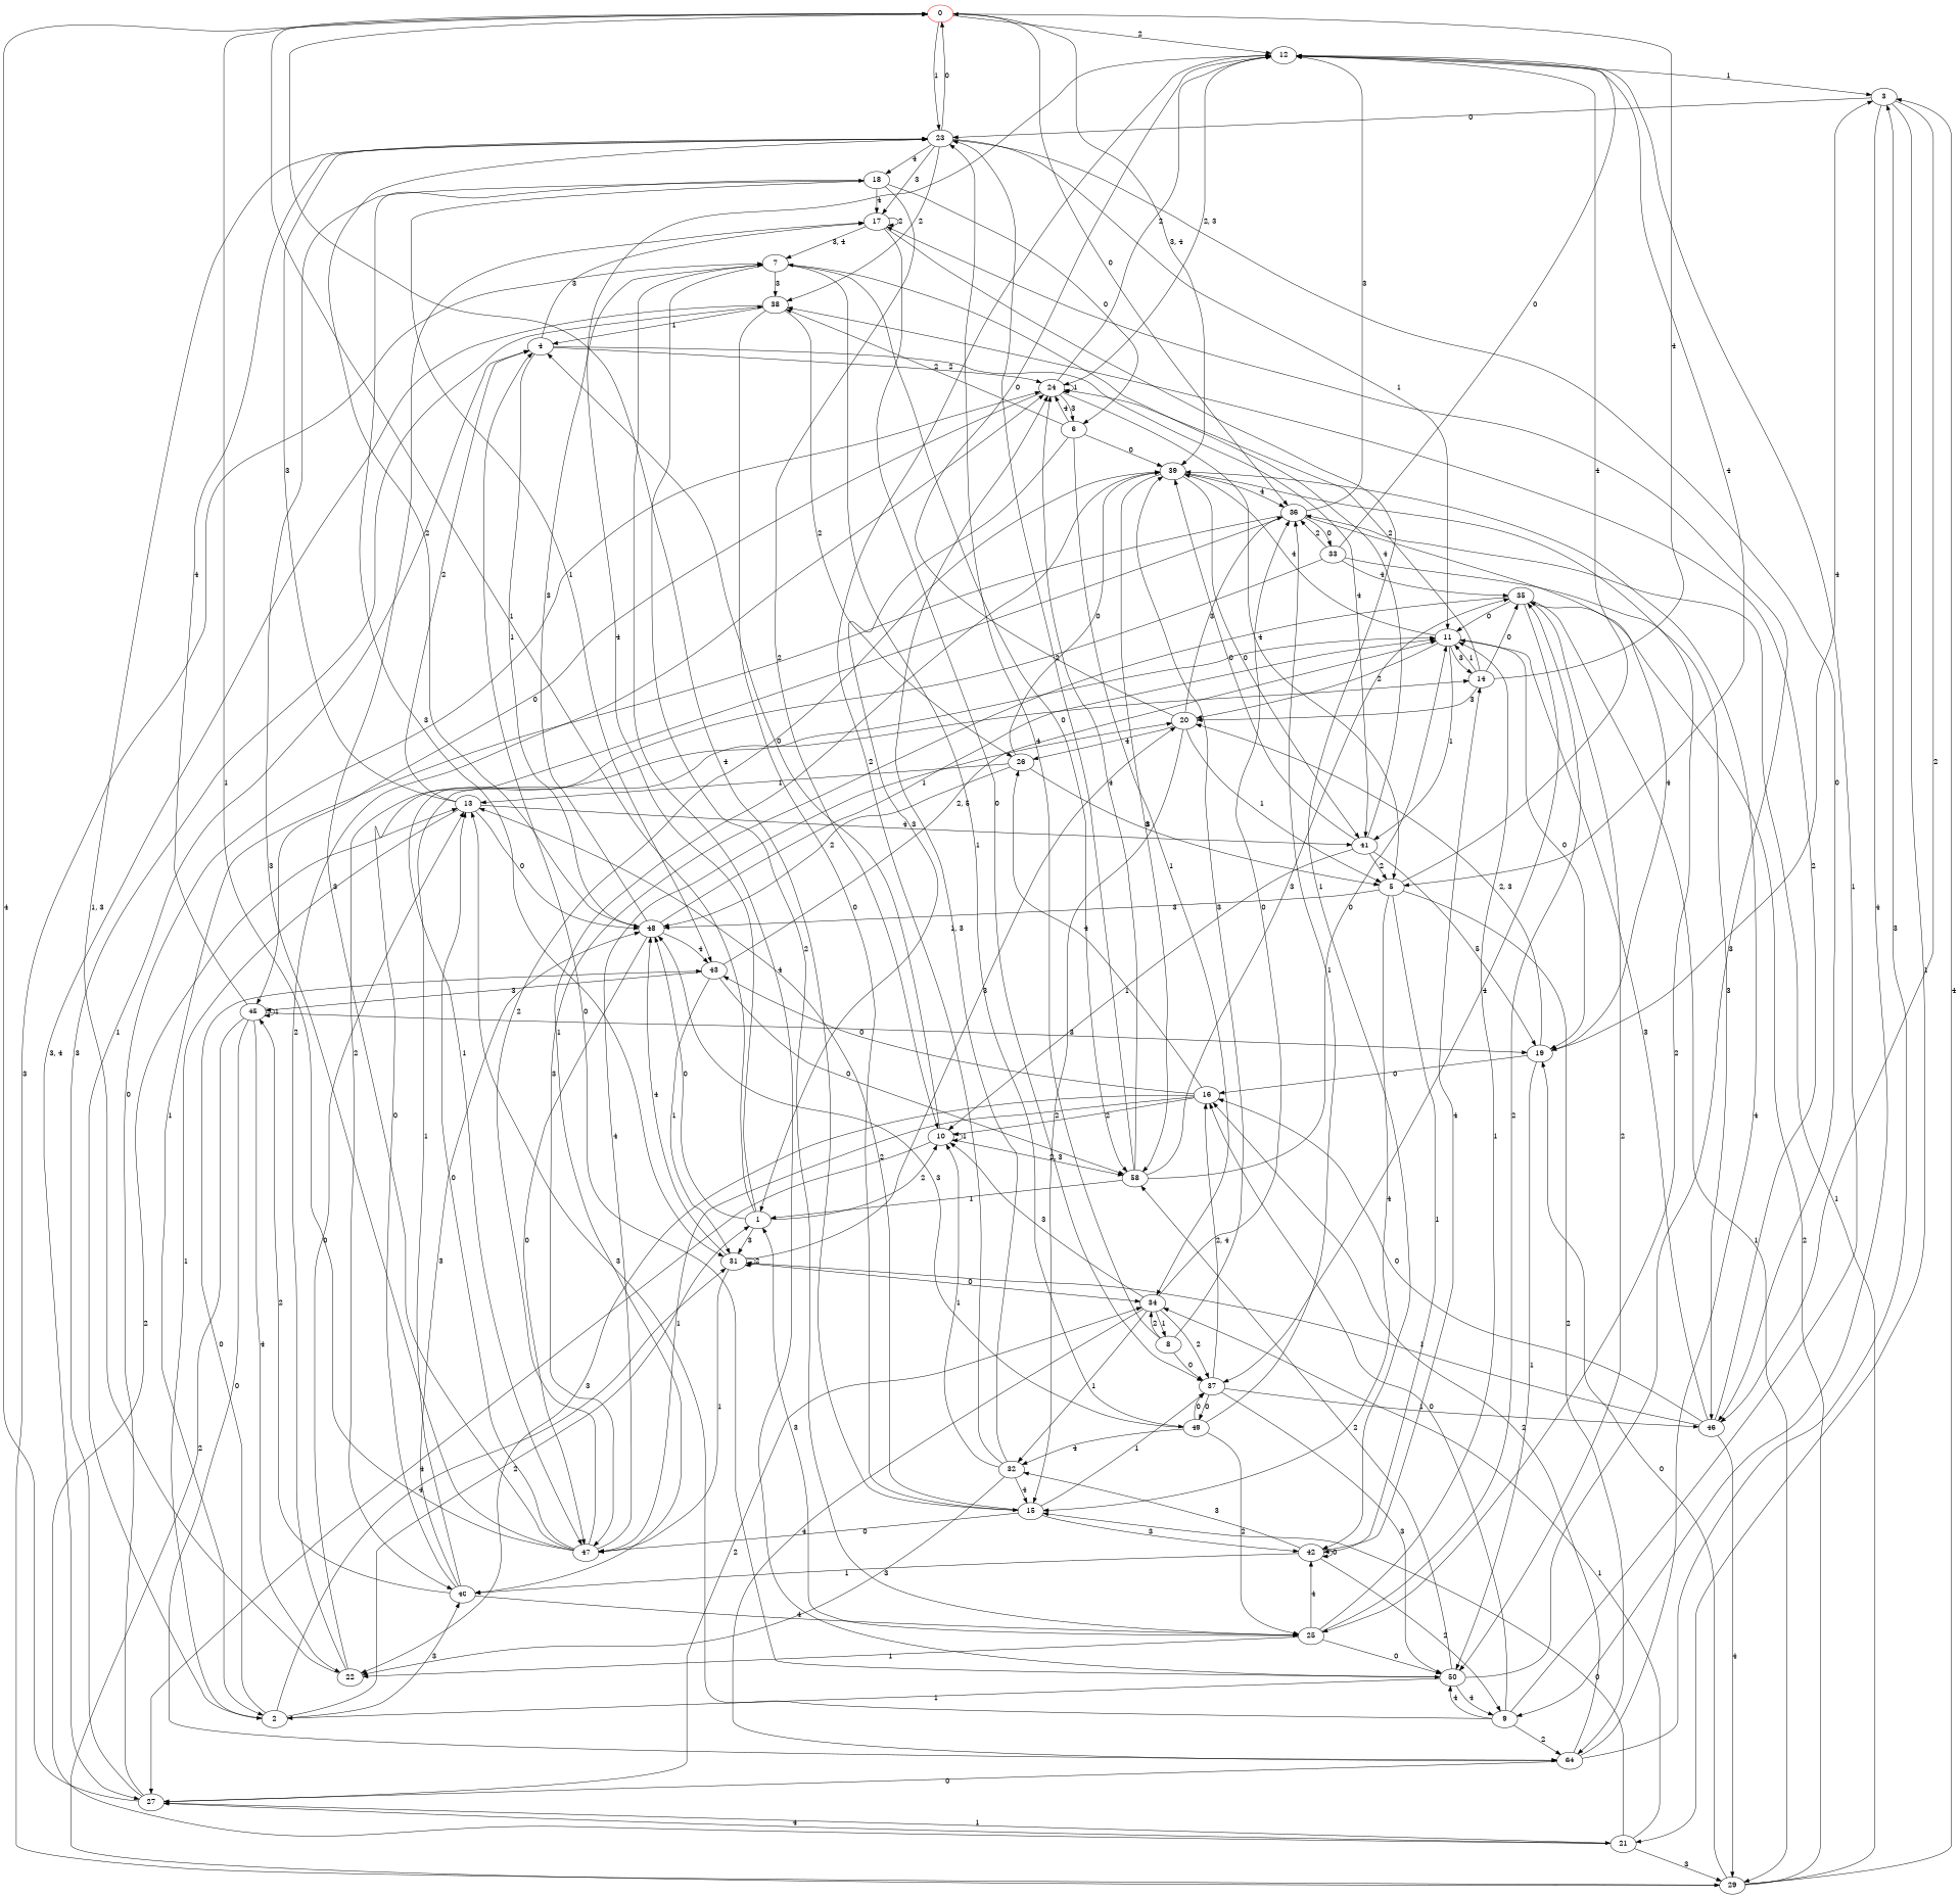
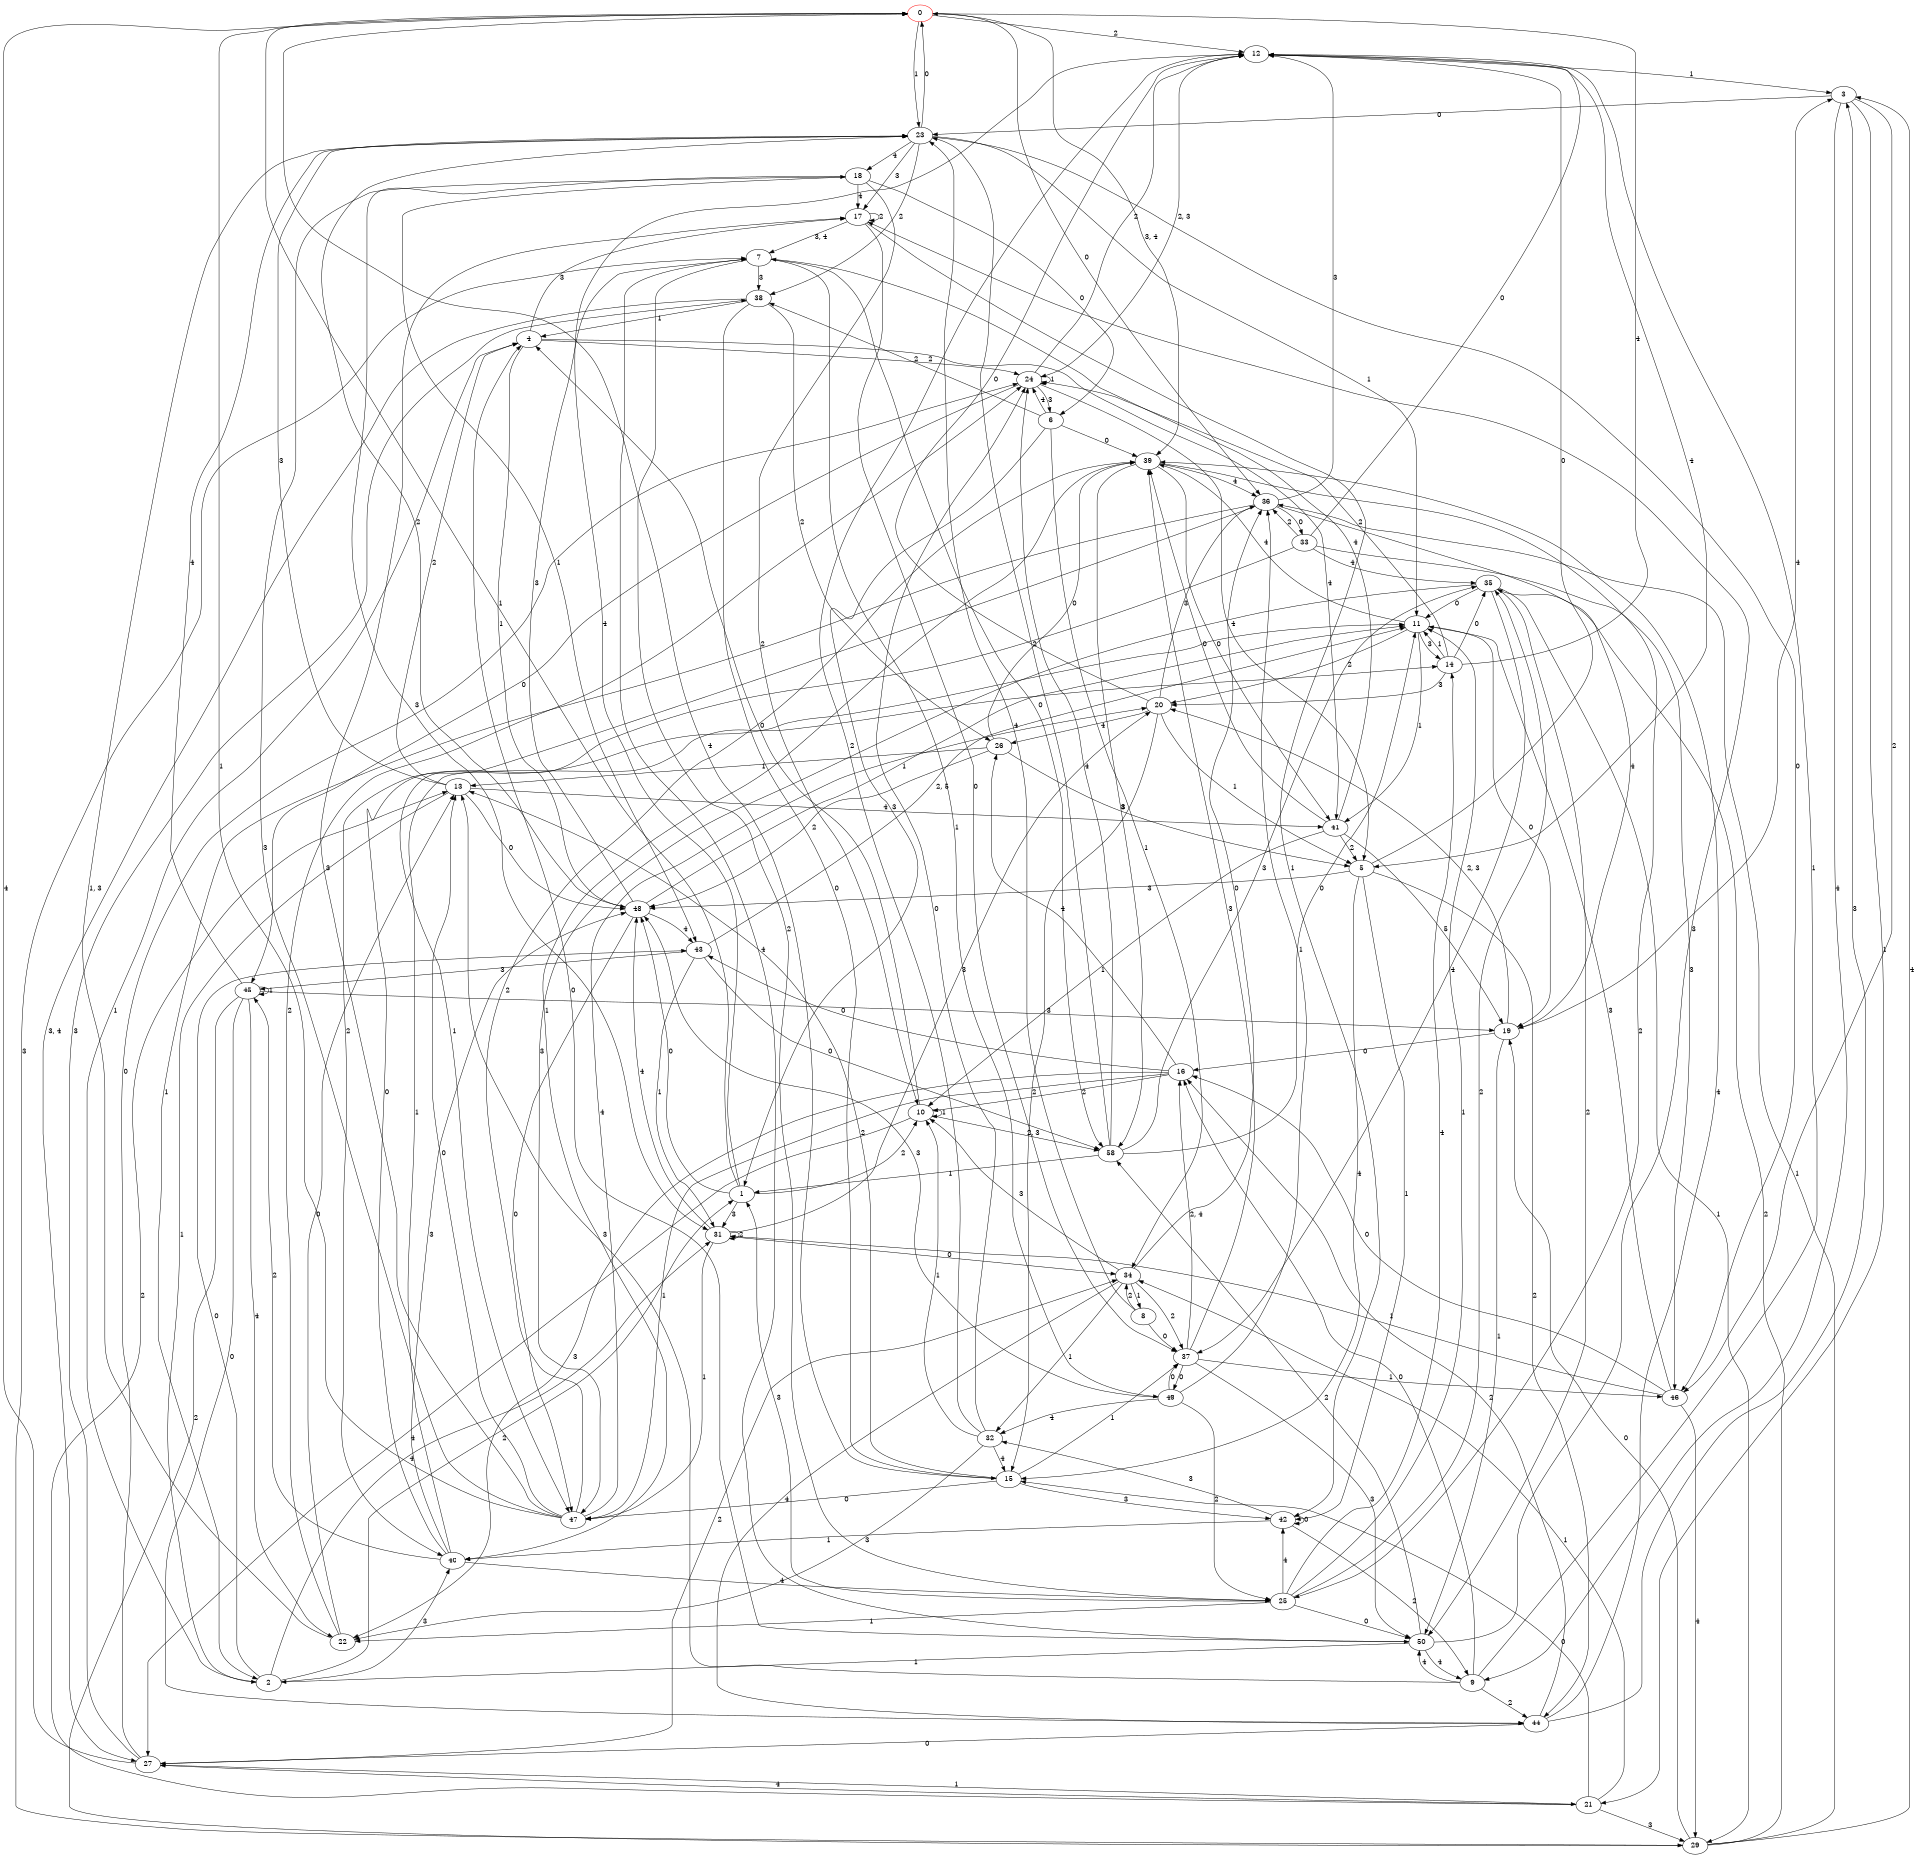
  digraph {
    n1 [color=red label=0]
    n2 [label=12]
    n3 [label=23]
    n4 [label=36]
    n5 [label=39]
    n6 [label=3]
    n7 [label=24]
    n8 [label=5]
    n9 [label=17]
    n10 [label=46]
    n11 [label=38]
    n12 [label=11]
    n13 [label=18]
    n14 [label=2]
    n15 [label=40]
    n16 [label=19]
    n17 [label=33]
    n18 [label=41]
    n19 [label=25]
    n20 [label=58]
    n21 [label=1]
    n22 [label=10]
    n23 [label=31]
    n24 [label=48]
    n25 [label=4]
    n26 [label=27]
    n27 [label=34]
    n28 [label=20]
    n29 [label=47]
    n30 [label=43]
    n31 [label=7]
    n32 [label=14]
    n33 [label=45]
    n34 [label=9]
    n35 [label=21]
-   n36 [label=64]
+   n36 [label=44]
    n37 [label=50]
    n38 [label=13]
    n39 [label=16]
    n40 [label=42]
    n41 [label=37]
    n42 [label=15]
    n43 [label=29]
    n44 [label=6]
    n45 [label=32]
    n46 [label=8]
    n47 [label=26]
    n48 [label=49]
    n49 [label=35]
    n50 [label=22]
    n1 -> n2 [label=2]
    n1 -> n3 [label=1]
    n1 -> n4 [label=0]
    n1 -> n5 [label="3, 4"]
    n2 -> n6 [label=1]
    n2 -> n7 [label="2, 3"]
    n2 -> n8 [label=4]
    n3 -> n1 [label=0]
    n3 -> n9 [label=3]
    n3 -> n10 [label=0]
    n3 -> n11 [label=2]
    n3 -> n12 [label=1]
    n3 -> n13 [label=4]
    n4 -> n2 [label=3]
    n4 -> n14 [label=1]
    n4 -> n15 [label=2]
    n4 -> n16 [label=4]
    n4 -> n17 [label=0]
    n5 -> n4 [label=4]
    n5 -> n15 [label=1]
    n5 -> n18 [label=0]
    n5 -> n19 [label=2]
    n5 -> n20 [label=3]
    n6 -> n3 [label=0]
    n6 -> n10 [label=2]
    n6 -> n34 [label=4]
    n6 -> n35 [label=1]
    n7 -> n2 [label=2]
    n7 -> n7 [label=1]
    n7 -> n8 [label=4]
    n7 -> n33 [label=0]
    n7 -> n44 [label=3]
-   n8 -> n2 [label=4]
+   n8 -> n2 [label=0]
    n8 -> n24 [label=3]
    n8 -> n36 [label=2]
    n8 -> n40 [label=1]
    n8 -> n42 [label=4]
    n9 -> n9 [label=2]
    n9 -> n31 [label="3, 4"]
    n9 -> n40 [label=1]
    n9 -> n41 [label=0]
-   n10 -> n11 [label=2]
    n10 -> n12 [label=3]
    n10 -> n23 [label=1]
    n10 -> n39 [label=0]
    n10 -> n43 [label=4]
    n11 -> n25 [label=1]
    n11 -> n26 [label="3, 4"]
    n11 -> n42 [label=0]
    n11 -> n47 [label=2]
    n12 -> n5 [label=4]
    n12 -> n16 [label=0]
    n12 -> n18 [label=1]
    n12 -> n28 [label=2]
    n12 -> n32 [label=3]
    n13 -> n9 [label=4]
    n13 -> n22 [label=2]
    n13 -> n23 [label=3]
    n13 -> n30 [label=1]
    n13 -> n44 [label=0]
    n14 -> n15 [label=3]
    n14 -> n21 [label=2]
    n14 -> n23 [label=4]
    n14 -> n25 [label=1]
    n14 -> n30 [label=0]
    n15 -> n12 [label=0]
    n15 -> n19 [label=4]
    n15 -> n24 [label=3]
    n15 -> n32 [label=1]
    n15 -> n33 [label=2]
    n16 -> n6 [label=4]
    n16 -> n28 [label="2, 3"]
    n16 -> n37 [label=1]
    n16 -> n39 [label=0]
    n17 -> n2 [label=0]
    n17 -> n4 [label=2]
    n17 -> n10 [label=3]
    n17 -> n29 [label=1]
    n17 -> n49 [label=4]
    n18 -> n5 [label=0]
    n18 -> n8 [label=2]
    n18 -> n16 [label=5]
    n18 -> n22 [label=1]
    n18 -> n31 [label=4]
    n19 -> n12 [label=1]
    n19 -> n21 [label=3]
    n19 -> n37 [label=0]
    n19 -> n40 [label=4]
    n19 -> n49 [label=2]
    n19 -> n50 [label=1]
    n20 -> n3 [label=2]
    n20 -> n7 [label=4]
    n20 -> n12 [label=0]
    n20 -> n21 [label=1]
    n20 -> n49 [label=3]
    n21 -> n1 [label=1]
    n21 -> n2 [label=4]
    n21 -> n22 [label=2]
    n21 -> n23 [label=3]
    n21 -> n24 [label=0]
    n22 -> n20 [label="2, 3"]
    n22 -> n22 [label=1]
    n22 -> n25 [label=0]
    n22 -> n26 [label=4]
    n23 -> n23 [label=2]
    n23 -> n24 [label=4]
    n23 -> n27 [label=0]
    n23 -> n28 [label=3]
    n23 -> n29 [label=1]
    n24 -> n3 [label=2]
    n24 -> n12 [label=1]
    n24 -> n29 [label=0]
    n24 -> n30 [label=4]
    n24 -> n31 [label=3]
    n25 -> n7 [label=2]
    n25 -> n9 [label=3]
    n25 -> n18 [label=4]
    n25 -> n24 [label=1]
    n26 -> n1 [label=4]
    n26 -> n7 [label=0]
    n26 -> n11 [label=3]
    n26 -> n27 [label=2]
    n26 -> n35 [label=1]
    n27 -> n4 [label=0]
    n27 -> n22 [label=3]
    n27 -> n36 [label=4]
    n27 -> n41 [label=2]
    n27 -> n45 [label=1]
    n27 -> n46 [label=1]
    n28 -> n2 [label=0]
    n28 -> n4 [label=3]
    n28 -> n8 [label=1]
    n28 -> n42 [label=2]
    n28 -> n47 [label=4]
    n29 -> n1 [label=1]
    n29 -> n5 [label=2]
    n29 -> n9 [label=3]
    n29 -> n13 [label=3]
    n29 -> n28 [label=4]
    n29 -> n38 [label=0]
    n30 -> n12 [label="2, 5"]
    n30 -> n20 [label=0]
    n30 -> n23 [label=1]
    n30 -> n33 [label=3]
    n31 -> n11 [label=3]
    n31 -> n19 [label=2]
    n31 -> n20 [label=0]
    n31 -> n37 [label=4]
    n31 -> n48 [label=1]
    n32 -> n1 [label=4]
    n32 -> n7 [label=2]
    n32 -> n12 [label=1]
    n32 -> n28 [label=3]
    n32 -> n49 [label=0]
    n33 -> n3 [label=4]
    n33 -> n16 [label=3]
    n33 -> n33 [label=1]
    n33 -> n36 [label=0]
    n33 -> n43 [label=2]
    n33 -> n50 [label=4]
    n34 -> n2 [label=1]
    n34 -> n36 [label=2]
    n34 -> n37 [label=4]
    n34 -> n38 [label=3]
    n34 -> n39 [label=0]
    n35 -> n26 [label=4]
    n35 -> n27 [label=1]
    n35 -> n38 [label=2]
    n35 -> n42 [label=0]
    n35 -> n43 [label=3]
    n36 -> n5 [label=4]
    n36 -> n6 [label=3]
    n36 -> n26 [label=0]
    n36 -> n39 [label=2]
    n37 -> n9 [label=3]
    n37 -> n14 [label=1]
    n37 -> n20 [label=2]
    n37 -> n25 [label=0]
    n37 -> n34 [label=4]
    n38 -> n3 [label=3]
    n38 -> n14 [label=1]
    n38 -> n18 [label=4]
    n38 -> n24 [label=0]
    n38 -> n25 [label=2]
    n39 -> n22 [label=2]
    n39 -> n29 [label=1]
    n39 -> n30 [label=0]
    n39 -> n47 [label=4]
    n39 -> n50 [label=3]
    n40 -> n15 [label=1]
-   n40 -> n32 [label=4]
+   n19 -> n32 [label=4]
    n40 -> n34 [label=2]
    n40 -> n40 [label=0]
    n40 -> n45 [label=3]
    n41 -> n10 [label=1]
    n41 -> n37 [label=3]
    n41 -> n39 [label="2, 4"]
    n41 -> n48 [label=0]
    n42 -> n1 [label=4]
    n42 -> n29 [label=0]
    n42 -> n38 [label=2]
    n42 -> n40 [label=3]
    n42 -> n41 [label=1]
    n43 -> n4 [label=1]
    n43 -> n6 [label=4]
    n43 -> n16 [label=0]
    n43 -> n31 [label=3]
    n43 -> n49 [label=2]
    n44 -> n5 [label=0]
    n44 -> n7 [label=4]
    n44 -> n11 [label=2]
    n44 -> n21 [label=3]
    n44 -> n27 [label=1]
    n45 -> n2 [label=2]
-   n45 -> n7 [label="1, 3"]
+   n45 -> n7 [label=0]
    n45 -> n22 [label=1]
    n45 -> n42 [label=4]
    n45 -> n50 [label=3]
    n46 -> n3 [label=4]
-   n46 -> n5 [label=3]
+   n41 -> n5 [label=3]
    n46 -> n27 [label=2]
    n46 -> n41 [label=0]
    n47 -> n5 [label=0]
    n47 -> n8 [label=3]
    n47 -> n24 [label=2]
    n47 -> n38 [label=1]
    n48 -> n4 [label=1]
    n48 -> n19 [label=2]
    n48 -> n24 [label=3]
    n48 -> n41 [label=0]
    n48 -> n45 [label=4]
    n49 -> n12 [label=0]
    n49 -> n29 [label=3]
    n49 -> n37 [label=2]
    n49 -> n41 [label=4]
    n49 -> n43 [label=1]
    n50 -> n3 [label="1, 3"]
    n50 -> n7 [label=2]
    n50 -> n38 [label=0]
  }
